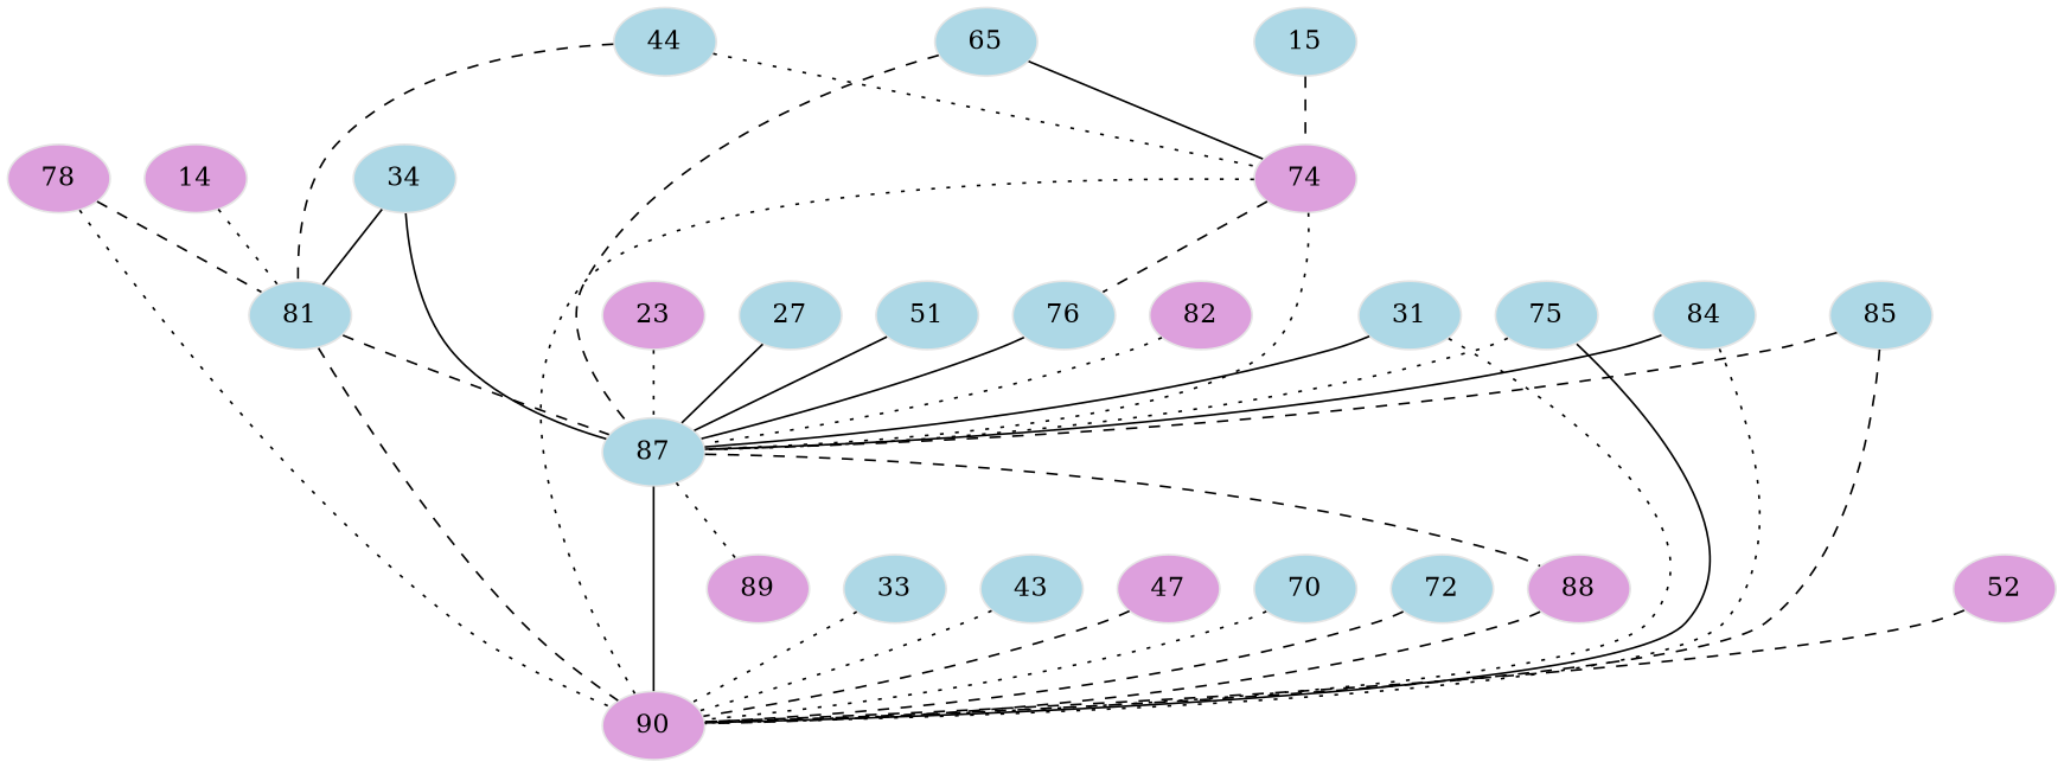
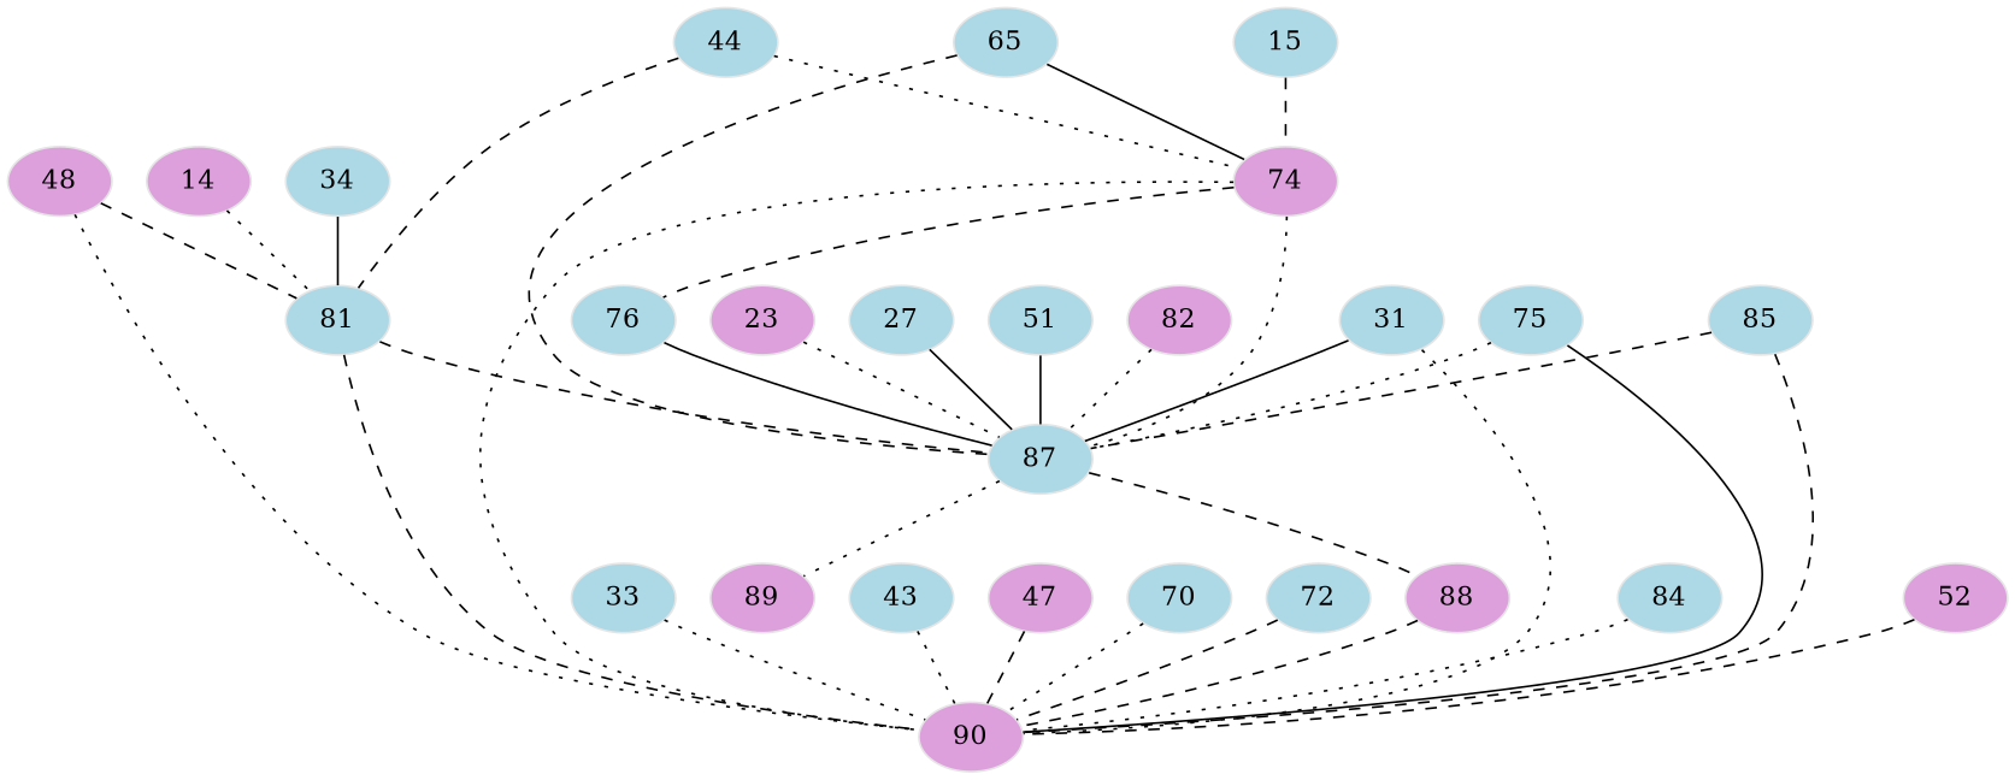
  graph {
    node [color=gray90 fillcolor=lightblue style=filled]
    edge [style=dashed]
    90 [fillcolor=plum super="+57+86+10"]
    n2 [fillcolor=plum label=52]
    81 [super="+18+9+30+35"]
    87 [super="+68+83+80+79+55"]
    14 [fillcolor=plum]
    74 [fillcolor=plum super="+32+71+59"]
    76 [super="+29"]
    15
    23 [fillcolor=plum super="+13"]
    88 [fillcolor=plum super="+26+73+77"]
    89 [fillcolor=plum]
    27
    31
    34 [super="+21"]
    n15 [label=33]
    43
    44
    47 [fillcolor=plum]
    51
    65
    70 [super="+50+52+41"]
    72
    75 [super="+33"]
-   78 [fillcolor=plum]
+   78 [fillcolor=plum label=48]
    82 [fillcolor=plum]
    84
    85
    n2 -- 90 [weight=2]
    81 -- 90 [weight=10]
    81 -- 87 [weight=11]
-   87 -- 90 [style=solid weight=34]
    87 -- 88 [weight=2]
    87 -- 89 [style=dotted weight=2]
    14 -- 81 [style=dotted]
    74 -- 90 [style=dotted weight=4]
    74 -- 87 [style=dotted weight=14]
    74 -- 76 [weight=2]
    76 -- 87 [style=solid]
    15 -- 74
    23 -- 87 [style=dotted weight=3]
    88 -- 90 [weight=5]
    27 -- 87 [style=solid weight=3]
    31 -- 90 [style=dotted]
    31 -- 87 [style=solid]
    34 -- 81 [style=solid weight=2]
-   34 -- 87 [style=solid]
    n15 -- 90 [style=dotted]
    43 -- 90 [style=dotted weight=2]
    44 -- 81
    44 -- 74 [style=dotted]
    47 -- 90 [weight=2]
    51 -- 87 [style=solid]
    65 -- 87
    65 -- 74 [style=solid]
    70 -- 90 [style=dotted weight=3]
    72 -- 90 [weight=2]
    75 -- 90 [style=solid]
    75 -- 87 [style=dotted weight=2]
    78 -- 90 [style=dotted]
    78 -- 81
    82 -- 87 [style=dotted]
    84 -- 90 [style=dotted]
-   84 -- 87 [style=solid]
    85 -- 90
    85 -- 87
  }
